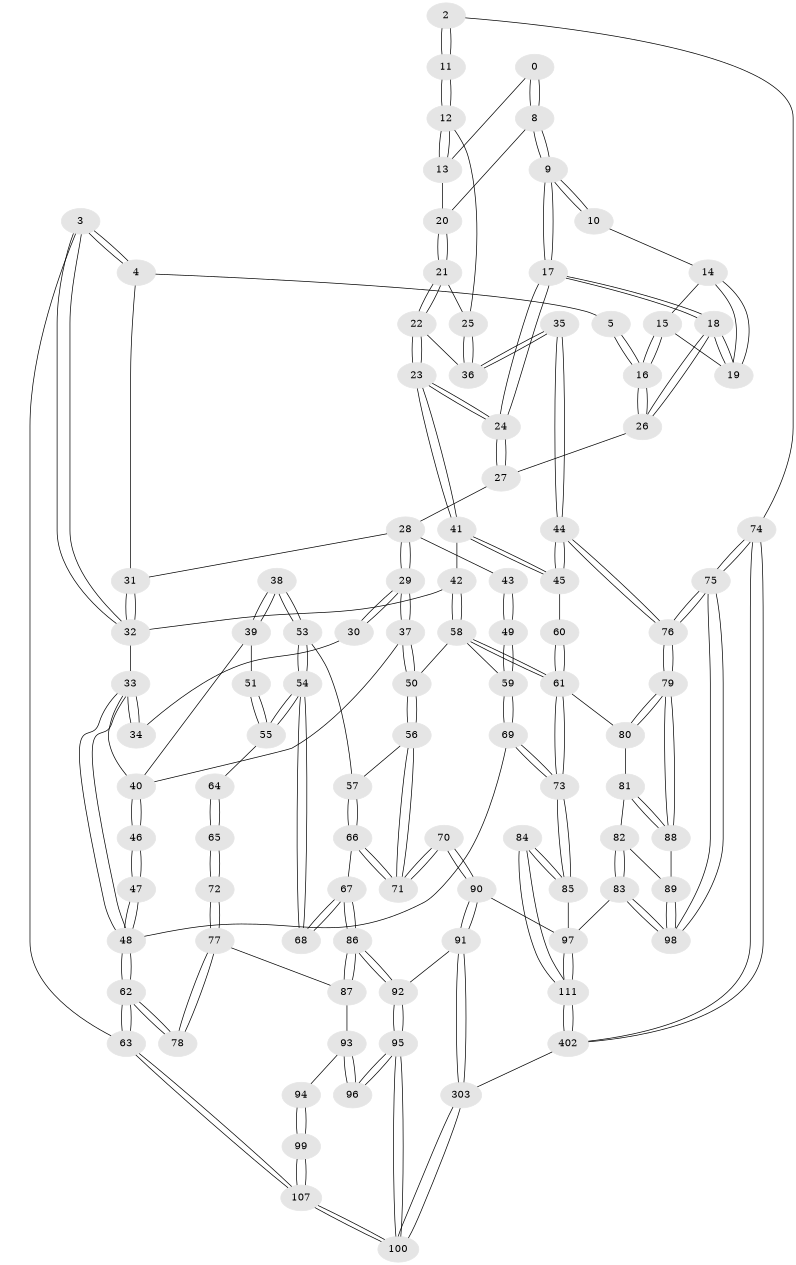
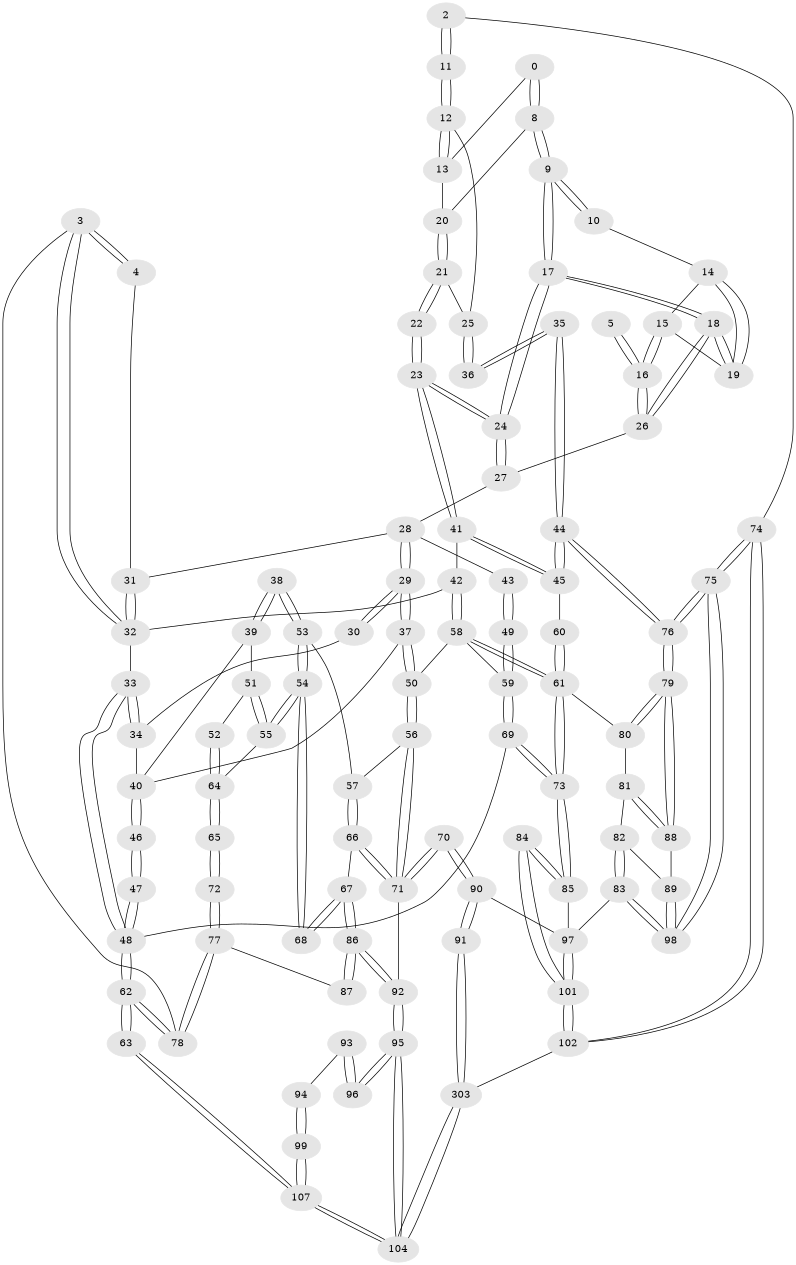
  graph {
    node [color=gray90 style=filled]
    2
    11
    74
    n4 [label=0]
    8
    13
    3
    4
    32
    63
    12
    75
-   102 [label=402]
+   102
    5
    31
    33
    n17 [label=107]
    16
    26
    10
    14
    9
    20
    17
    21
    18
    24
    15
    19
    25
    35
    36
    44
    27
    22
    23
    41
    42
    45
    28
    29
    43
    30
    37
    49
    34
    40
    50
    48
    62
    46
    76
    38
    39
    53
    56
    51
    54
    57
+   52
    55
    47
    58
    60
    59
    61
    79
    64
    65
    72
    78
    69
    71
    68
    66
    67
    80
    73
    81
    85
-   104 [label=100]
+   104
    77
    86
    87
    92
    70
    90
    97
    91
    98
    n91 [label=303]
    88
    93
    94
    99
    89
    82
    83
    84
-   101 [label=111]
+   101
    95
    96
    2 -- 11
    2 -- 11
    2 -- 74
    11 -- 12
    11 -- 12
    74 -- 75
    74 -- 75
    74 -- 102
    74 -- 102
    n4 -- 8
    n4 -- 8
    n4 -- 13
    8 -- 9
    8 -- 9
    8 -- 20
    13 -- 20
    3 -- 4
    3 -- 4
    3 -- 32
    3 -- 32
-   3 -- 63
-   4 -- 5
+   3 -- 78
    4 -- 31
    32 -- 33
    63 -- n17
    63 -- n17
    12 -- 13
    12 -- 13
    12 -- 25
    75 -- 76
    75 -- 76
    75 -- 98
    75 -- 98
    102 -- n91
    5 -- 16
    5 -- 16
    31 -- 32
    31 -- 32
    33 -- 34
    33 -- 34
    33 -- 48
    33 -- 48
    n17 -- 104
    n17 -- 104
    16 -- 26
    16 -- 26
    26 -- 27
    10 -- 14
    14 -- 15
    14 -- 19
    14 -- 19
    9 -- 10
    9 -- 10
    9 -- 17
    9 -- 17
    20 -- 21
    20 -- 21
    17 -- 18
    17 -- 18
    17 -- 24
    17 -- 24
    21 -- 25
    21 -- 22
    21 -- 22
    18 -- 26
    18 -- 26
    18 -- 19
    18 -- 19
    24 -- 27
    24 -- 27
    15 -- 16
    15 -- 16
    15 -- 19
    25 -- 36
    25 -- 36
    35 -- 36
    35 -- 36
    35 -- 44
    35 -- 44
    44 -- 45
    44 -- 45
    44 -- 76
    44 -- 76
    27 -- 28
-   22 -- 36
    22 -- 23
    22 -- 23
    23 -- 24
    23 -- 24
    23 -- 41
    23 -- 41
    41 -- 42
    41 -- 45
    41 -- 45
    42 -- 32
    42 -- 58
    42 -- 58
    45 -- 60
    28 -- 31
    28 -- 29
    28 -- 29
    28 -- 43
    29 -- 30
    29 -- 30
    29 -- 37
    29 -- 37
    43 -- 49
    43 -- 49
    30 -- 34
    37 -- 40
    37 -- 50
    37 -- 50
    49 -- 59
    49 -- 59
-   33 -- 40
+   34 -- 40
    40 -- 46
    40 -- 46
    50 -- 56
    50 -- 56
    48 -- 62
    48 -- 62
    62 -- 63
    62 -- 63
    62 -- 78
    62 -- 78
    46 -- 47
    46 -- 47
    76 -- 79
    76 -- 79
    38 -- 39
    38 -- 39
    38 -- 53
    38 -- 53
    39 -- 40
    39 -- 51
    53 -- 54
    53 -- 54
    53 -- 57
    56 -- 57
    56 -- 71
    56 -- 71
+   51 -- 52
    51 -- 55
    51 -- 55
    54 -- 55
    54 -- 55
    54 -- 68
    54 -- 68
    57 -- 66
    57 -- 66
+   52 -- 64
+   52 -- 64
    55 -- 64
    47 -- 48
    47 -- 48
    58 -- 50
    58 -- 59
    58 -- 61
    58 -- 61
    60 -- 61
    60 -- 61
    59 -- 69
    59 -- 69
    61 -- 80
    61 -- 73
    61 -- 73
    79 -- 80
    79 -- 80
    79 -- 88
    79 -- 88
    64 -- 65
    64 -- 65
    65 -- 72
    65 -- 72
    72 -- 77
    72 -- 77
    69 -- 48
    69 -- 73
    69 -- 73
    66 -- 71
    66 -- 71
    66 -- 67
    67 -- 68
    67 -- 68
    67 -- 86
    67 -- 86
    80 -- 81
    73 -- 85
    73 -- 85
    81 -- 88
    81 -- 88
    81 -- 82
    85 -- 97
    77 -- 78
    77 -- 78
    77 -- 87
    86 -- 87
    86 -- 87
    86 -- 92
    86 -- 92
-   87 -- 93
    92 -- 95
    92 -- 95
    70 -- 71
    70 -- 71
    70 -- 90
    70 -- 90
    90 -- 97
    90 -- 91
    90 -- 91
    97 -- 101
    97 -- 101
-   91 -- 92
+   71 -- 92
    91 -- n91
    91 -- n91
    n91 -- 104
    n91 -- 104
    88 -- 89
    93 -- 94
    93 -- 96
    93 -- 96
    94 -- 99
    94 -- 99
    99 -- n17
    99 -- n17
    89 -- 98
    89 -- 98
    82 -- 89
    82 -- 83
    82 -- 83
    83 -- 97
    83 -- 98
    83 -- 98
    84 -- 85
    84 -- 85
    84 -- 101
    84 -- 101
    101 -- 102
    101 -- 102
    95 -- 104
    95 -- 104
    95 -- 96
    95 -- 96
  }
